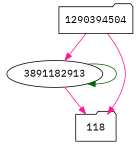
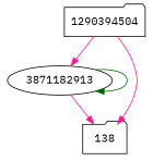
  digraph {
    fontname="IBM Plex Mono"
    node [fontname="IBM Plex Mono" shape=folder]
    edge [color=deeppink fontname="IBM Plex Mono"]
    n1 [label=1290394504]
-   3871182913 [shape=ellipse label=3891182913]
-   138 [label=118]
+   3871182913 [shape=ellipse]
+   138
    n1 -> 3871182913
    n1 -> 138
    3871182913 -> 3871182913 [color=darkgreen]
    3871182913 -> 138
  }
